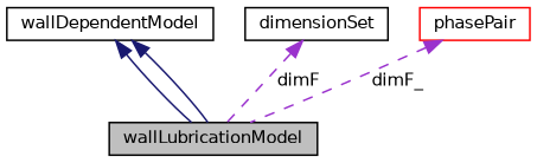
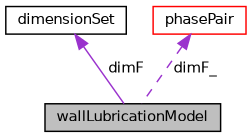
  digraph {
    node [color=black fontname=Helvetica fontsize=10 shape=record]
    edge [color=midnightblue dir=back fontname=Helvetica fontsize=10 labelfontname=Helvetica labelfontsize=10 style=solid]
    n1 [fillcolor=grey75 fontcolor=black height=0.2 label=wallLubricationModel style=filled width=0.4]
-   n2 [height=0.2 label=wallDependentModel width=0.4]
    n3 [height=0.2 label=dimensionSet width=0.4]
    n4 [color=red height=0.2 label=phasePair width=0.4]
-   n2 -> n1
-   n2 -> n1
-   n3 -> n1 [color=darkorchid3 label=" dimF" style=dashed]
+   n3 -> n1 [color=darkorchid3 label=" dimF"]
    n4 -> n1 [color=darkorchid3 label=" dimF_" style=dashed]
  }
